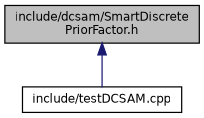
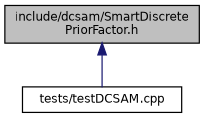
  digraph {
    node [color=black fontname=Helvetica fontsize=10 shape=record style=filled]
    n1 [fillcolor=grey75 fontcolor=black height=0.2 label="include/dcsam/SmartDiscrete\lPriorFactor.h" width=0.4]
-   n2 [fillcolor=white height=0.2 label="include/testDCSAM.cpp" width=0.4]
+   n2 [fillcolor=white height=0.2 label="tests/testDCSAM.cpp" width=0.4]
    n1 -> n2 [color=midnightblue dir=back fontname=Helvetica fontsize=10 labelfontname=Helvetica labelfontsize=10 style=solid]
  }
